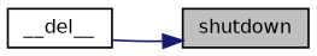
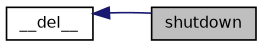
  digraph {
    rankdir=RL
    node [color=black fontname=Helvetica fontsize=10 shape=record style=filled]
    n1 [fillcolor=grey75 fontcolor=black height=0.2 label=shutdown width=0.4]
    n2 [fillcolor=white height=0.2 label=__del__ width=0.4]
-   n1 -> n2 [color=midnightblue dir=back fontname=Helvetica fontsize=10 labelfontname=Helvetica labelfontsize=10 style=solid]
+   n2 -> n1 [color=midnightblue dir=back fontname=Helvetica fontsize=10 labelfontname=Helvetica labelfontsize=10 style=solid]
  }
